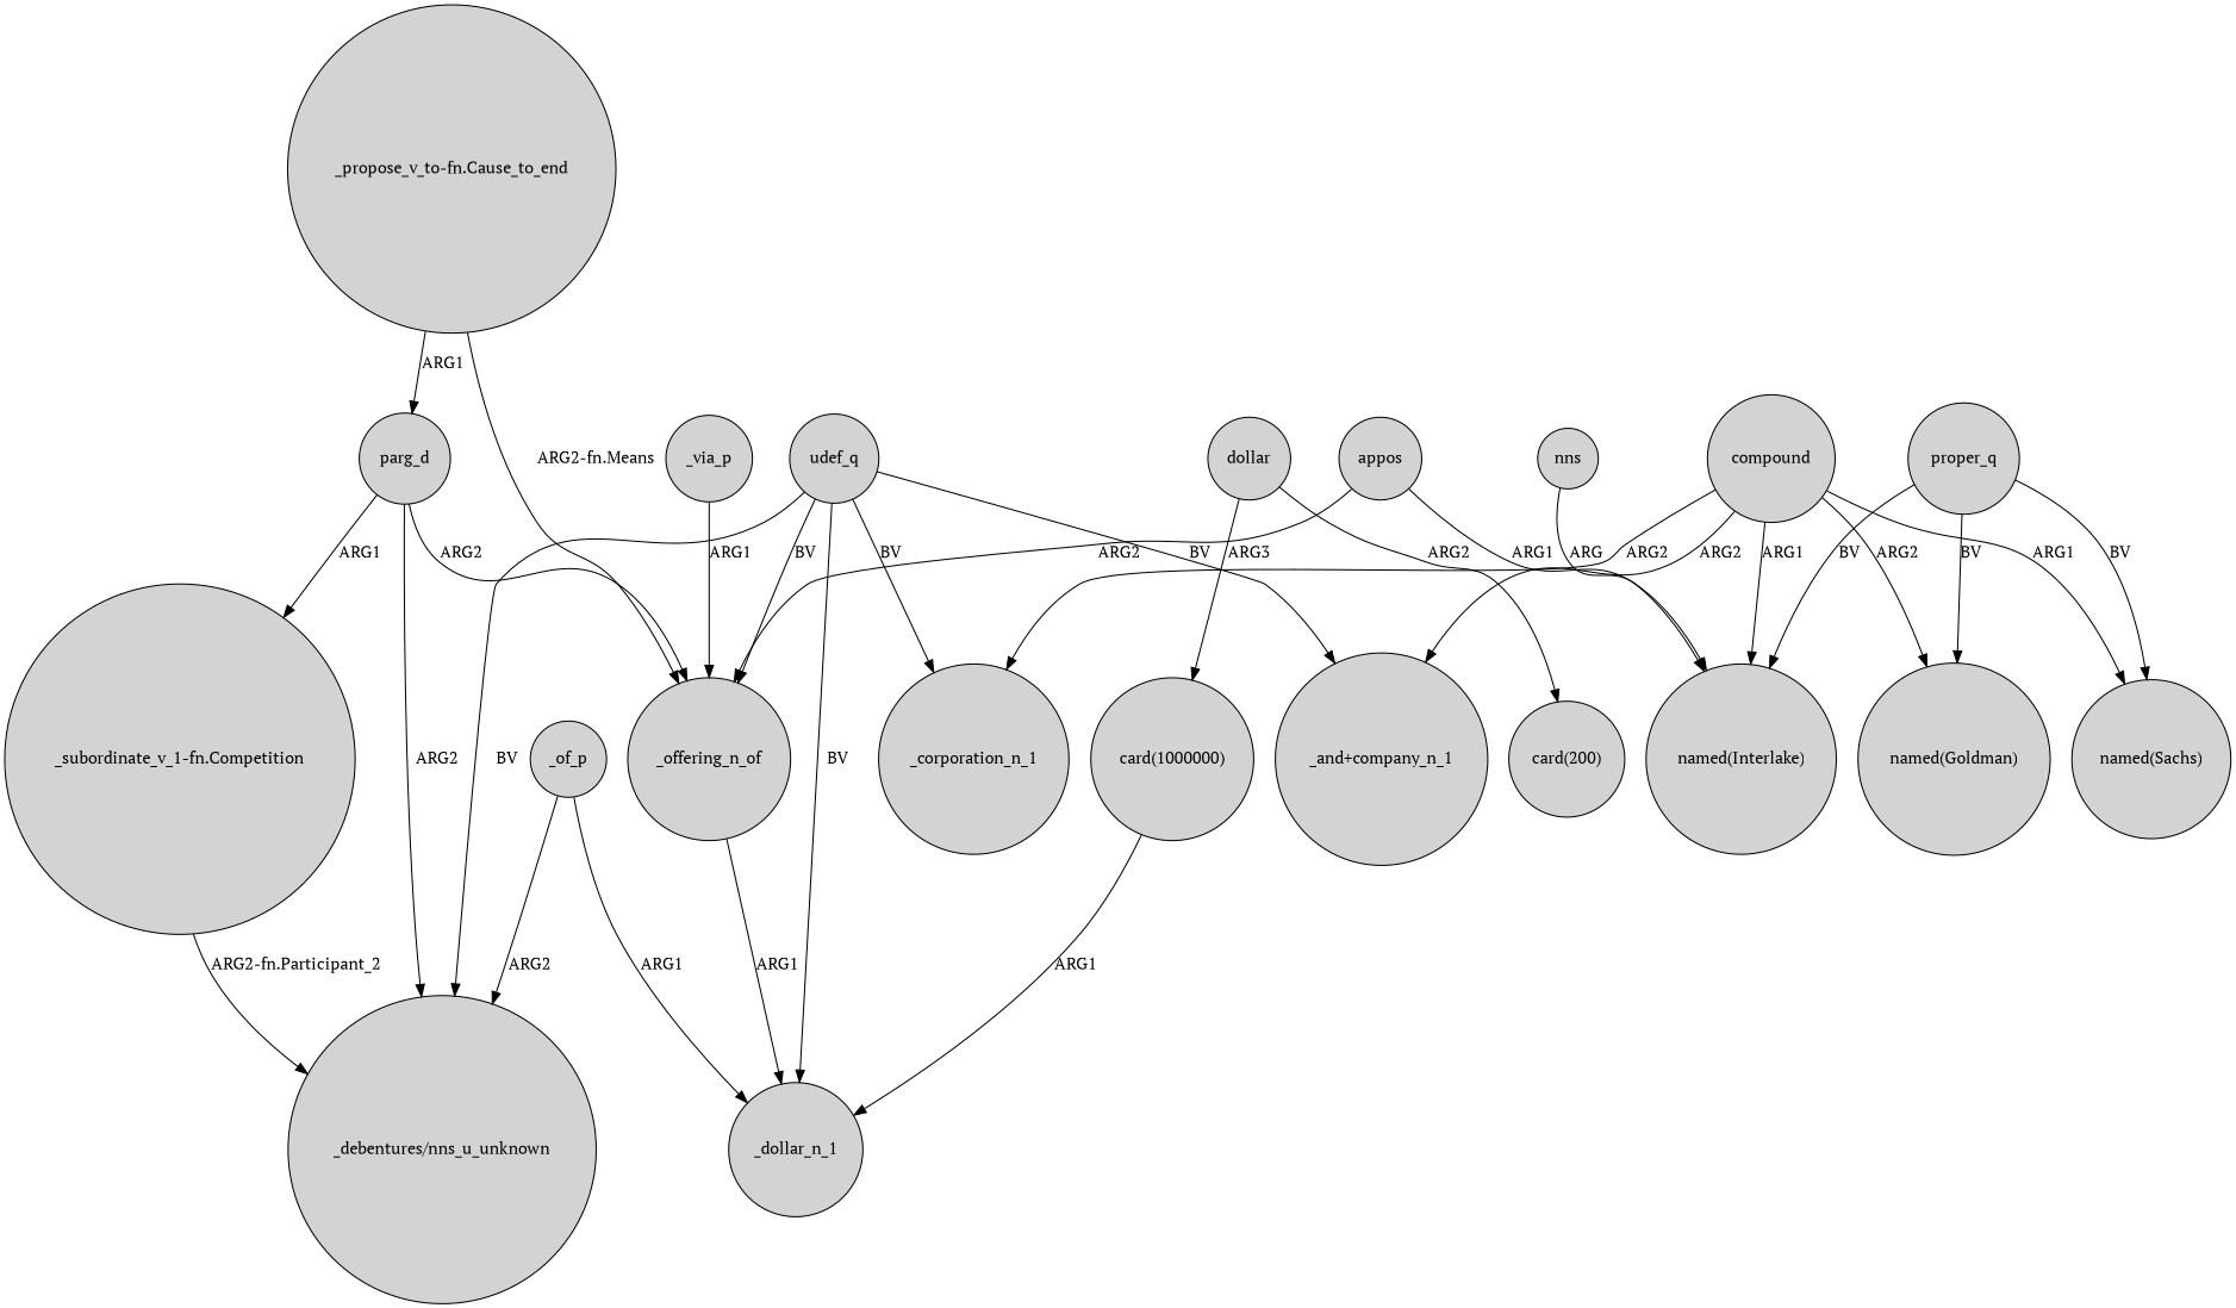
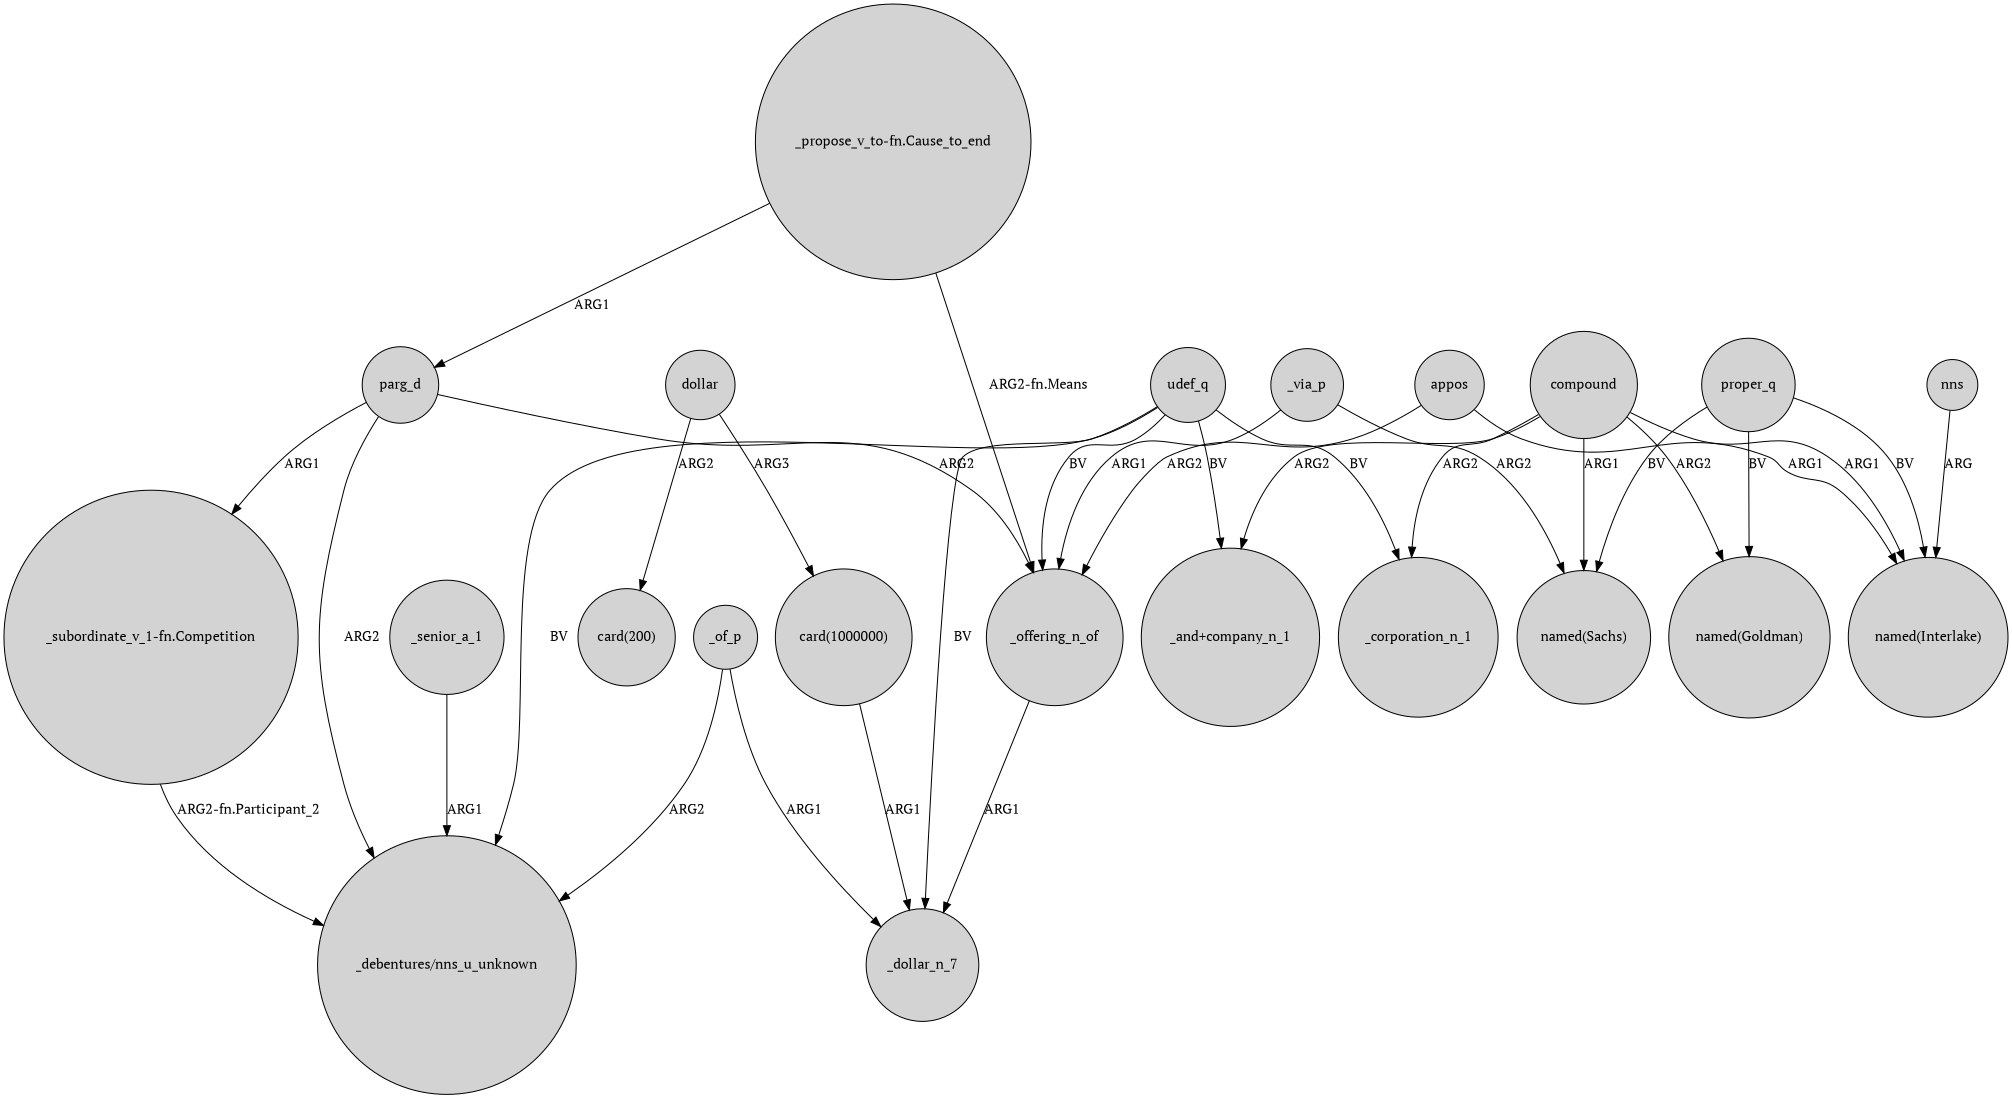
  digraph {
    fontname="PT Serif"
    node [fontname="PT Serif" shape=circle style=filled]
    edge [fontname="PT Serif"]
    _of_p
-   _dollar_n_1
+   _dollar_n_1 [label=_dollar_n_7]
    "_debentures/nns_u_unknown"
    compound
    "named(Goldman)"
    "named(Interlake)"
    "named(Sachs)"
    "_and+company_n_1"
    _corporation_n_1
    proper_q
    "_subordinate_v_1-fn.Competition"
    appos
    _offering_n_of
    n14 [label=dollar]
    "card(1000000)"
    "card(200)"
    parg_d
    "_propose_v_to-fn.Cause_to_end"
+   _senior_a_1
    _via_p
    udef_q
    n22 [label=nns]
    _of_p -> _dollar_n_1 [label=ARG1]
    _of_p -> "_debentures/nns_u_unknown" [label=ARG2]
    compound -> "named(Goldman)" [label=ARG2]
    compound -> "named(Interlake)" [label=ARG1]
    compound -> "named(Sachs)" [label=ARG1]
    compound -> "_and+company_n_1" [label=ARG2]
    compound -> _corporation_n_1 [label=ARG2]
    proper_q -> "named(Goldman)" [label=BV]
    proper_q -> "named(Interlake)" [label=BV]
    proper_q -> "named(Sachs)" [label=BV]
    "_subordinate_v_1-fn.Competition" -> "_debentures/nns_u_unknown" [label="ARG2-fn.Participant_2"]
    appos -> "named(Interlake)" [label=ARG1]
    appos -> _offering_n_of [label=ARG2]
    _offering_n_of -> _dollar_n_1 [label=ARG1]
    n14 -> "card(1000000)" [label=ARG3]
    n14 -> "card(200)" [label=ARG2]
    "card(1000000)" -> _dollar_n_1 [label=ARG1]
    parg_d -> "_debentures/nns_u_unknown" [label=ARG2]
    parg_d -> "_subordinate_v_1-fn.Competition" [label=ARG1]
    parg_d -> _offering_n_of [label=ARG2]
    "_propose_v_to-fn.Cause_to_end" -> _offering_n_of [label="ARG2-fn.Means"]
    "_propose_v_to-fn.Cause_to_end" -> parg_d [label=ARG1]
+   _senior_a_1 -> "_debentures/nns_u_unknown" [label=ARG1]
+   _via_p -> "named(Sachs)" [label=ARG2]
    _via_p -> _offering_n_of [label=ARG1]
    udef_q -> _dollar_n_1 [label=BV]
    udef_q -> "_debentures/nns_u_unknown" [label=BV]
    udef_q -> "_and+company_n_1" [label=BV]
    udef_q -> _corporation_n_1 [label=BV]
    udef_q -> _offering_n_of [label=BV]
    n22 -> "named(Interlake)" [label=ARG]
  }
